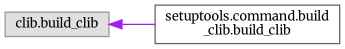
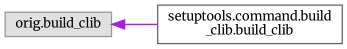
  digraph {
    rankdir=LR
    fontname=Merriweather
    node [fontname=Merriweather fontsize=10 shape=box style=filled]
-   n1 [color=grey60 fillcolor="#E0E0E0" height=0.2 label="clib.build_clib" width=0.4]
+   n1 [color=grey60 fillcolor="#E0E0E0" height=0.2 label="orig.build_clib" width=0.4]
    n2 [color=grey40 fillcolor=white height=0.2 label="setuptools.command.build\l_clib.build_clib" width=0.4]
    n1 -> n2 [color=purple dir=back fontname=Merriweather fontsize=10 labelfontname=Helvetica labelfontsize=10 style=solid]
  }
